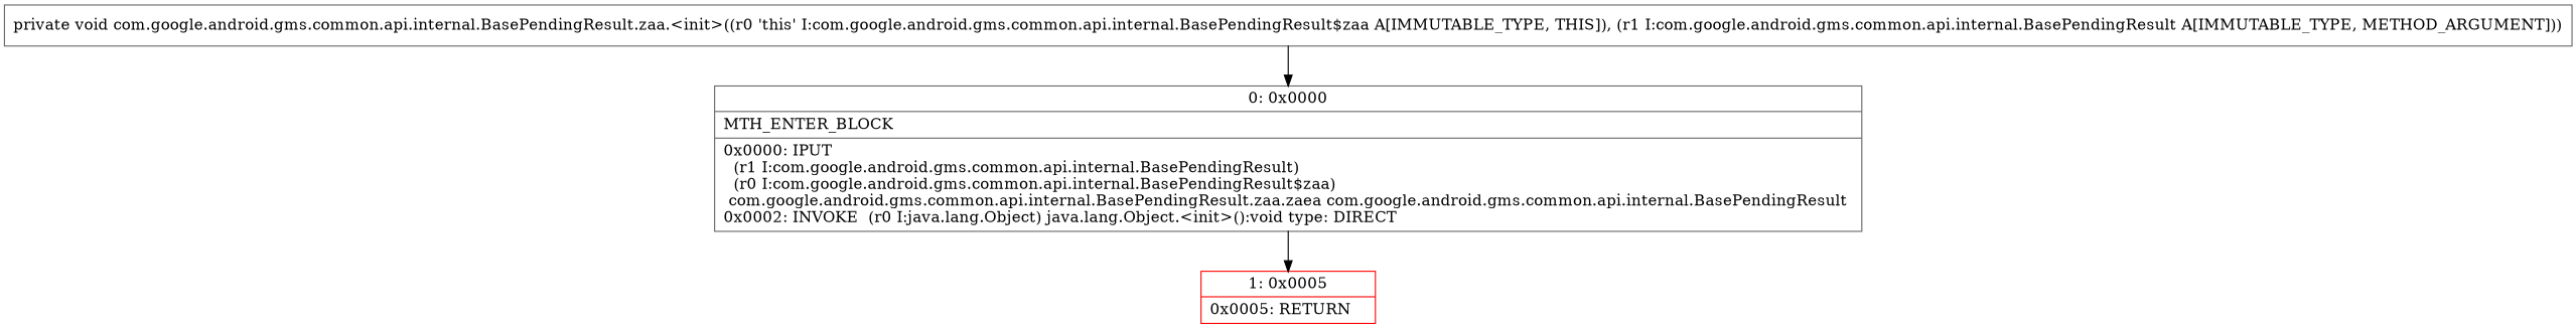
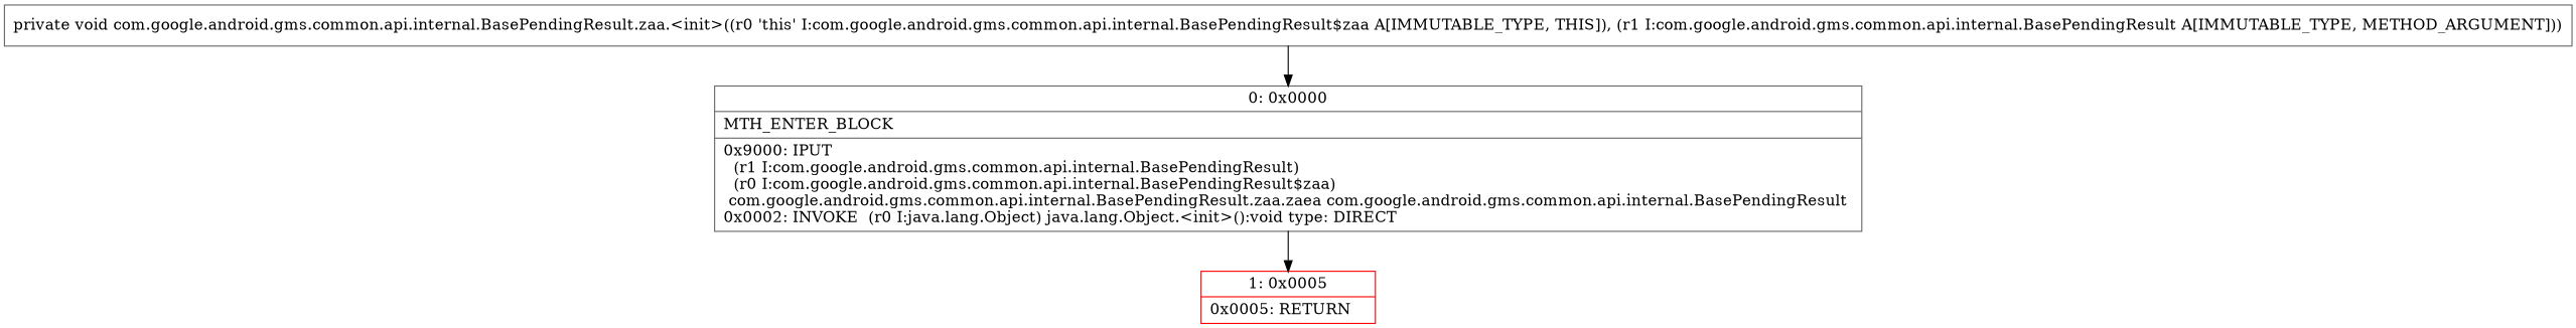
  digraph {
    node [shape=record color=gray40]
-   n1 [label="{0\:\ 0x0000|MTH_ENTER_BLOCK\l|0x0000: IPUT  \l  (r1 I:com.google.android.gms.common.api.internal.BasePendingResult)\l  (r0 I:com.google.android.gms.common.api.internal.BasePendingResult$zaa)\l com.google.android.gms.common.api.internal.BasePendingResult.zaa.zaea com.google.android.gms.common.api.internal.BasePendingResult \l0x0002: INVOKE  (r0 I:java.lang.Object) java.lang.Object.\<init\>():void type: DIRECT \l}"]
+   n1 [label="{0\:\ 0x0000|MTH_ENTER_BLOCK\l|0x9000: IPUT  \l  (r1 I:com.google.android.gms.common.api.internal.BasePendingResult)\l  (r0 I:com.google.android.gms.common.api.internal.BasePendingResult$zaa)\l com.google.android.gms.common.api.internal.BasePendingResult.zaa.zaea com.google.android.gms.common.api.internal.BasePendingResult \l0x0002: INVOKE  (r0 I:java.lang.Object) java.lang.Object.\<init\>():void type: DIRECT \l}"]
    n2 [label="{1\:\ 0x0005|0x0005: RETURN   \l}" color=red]
    n3 [label="{private void com.google.android.gms.common.api.internal.BasePendingResult.zaa.\<init\>((r0 'this' I:com.google.android.gms.common.api.internal.BasePendingResult$zaa A[IMMUTABLE_TYPE, THIS]), (r1 I:com.google.android.gms.common.api.internal.BasePendingResult A[IMMUTABLE_TYPE, METHOD_ARGUMENT])) }"]
    n1 -> n2
    n3 -> n1
  }
